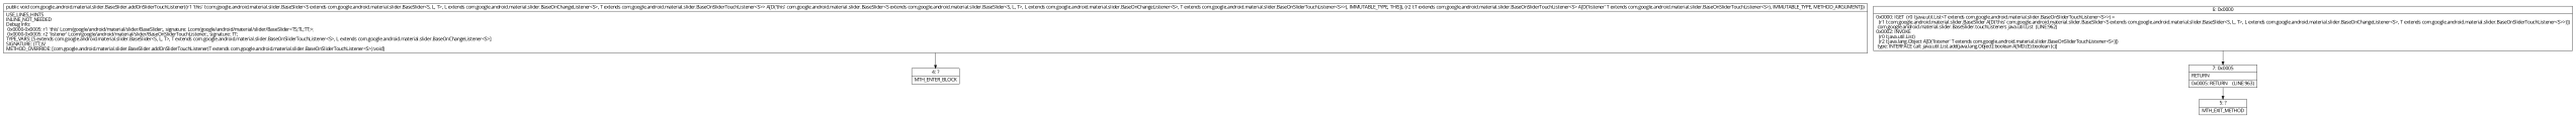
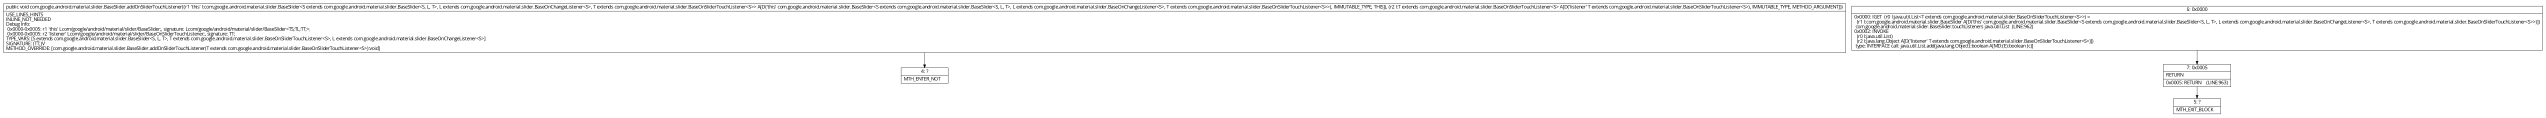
  digraph {
    fontname="Open Sans"
    node [fontname="Open Sans" shape=record]
    edge [fontname="Open Sans"]
-   n1 [label="{4\:\ ?|MTH_ENTER_BLOCK\l}"]
+   n1 [label="{4\:\ ?|MTH_ENTER_NOT\l}"]
    n2 [label="{6\:\ 0x0000|0x0000: IGET  (r0 I:java.util.List\<T extends com.google.android.material.slider.BaseOnSliderTouchListener\<S\>\>) = \l  (r1 I:com.google.android.material.slider.BaseSlider A[D('this' com.google.android.material.slider.BaseSlider\<S extends com.google.android.material.slider.BaseSlider\<S, L, T\>, L extends com.google.android.material.slider.BaseOnChangeListener\<S\>, T extends com.google.android.material.slider.BaseOnSliderTouchListener\<S\>\>)])\l com.google.android.material.slider.BaseSlider.touchListeners java.util.List  (LINE:962)\l0x0002: INVOKE  \l  (r0 I:java.util.List)\l  (r2 I:java.lang.Object A[D('listener' T extends com.google.android.material.slider.BaseOnSliderTouchListener\<S\>)])\l type: INTERFACE call: java.util.List.add(java.lang.Object):boolean A[MD:(E):boolean (c)]\l}"]
    n3 [label="{7\:\ 0x0005|RETURN\l|0x0005: RETURN    (LINE:963)\l}"]
-   n4 [label="{5\:\ ?|MTH_EXIT_METHOD\l}"]
+   n4 [label="{5\:\ ?|MTH_EXIT_BLOCK\l}"]
    n5 [label="{public void com.google.android.material.slider.BaseSlider.addOnSliderTouchListener((r1 'this' I:com.google.android.material.slider.BaseSlider\<S extends com.google.android.material.slider.BaseSlider\<S, L, T\>, L extends com.google.android.material.slider.BaseOnChangeListener\<S\>, T extends com.google.android.material.slider.BaseOnSliderTouchListener\<S\>\> A[D('this' com.google.android.material.slider.BaseSlider\<S extends com.google.android.material.slider.BaseSlider\<S, L, T\>, L extends com.google.android.material.slider.BaseOnChangeListener\<S\>, T extends com.google.android.material.slider.BaseOnSliderTouchListener\<S\>\>), IMMUTABLE_TYPE, THIS]), (r2 I:T extends com.google.android.material.slider.BaseOnSliderTouchListener\<S\> A[D('listener' T extends com.google.android.material.slider.BaseOnSliderTouchListener\<S\>), IMMUTABLE_TYPE, METHOD_ARGUMENT]))  | USE_LINES_HINTS\lINLINE_NOT_NEEDED\lDebug Info:\l  0x0000\-0x0005: r1 'this' Lcom\/google\/android\/material\/slider\/BaseSlider;, signature: Lcom\/google\/android\/material\/slider\/BaseSlider\<TS;TL;TT;\>;\l  0x0000\-0x0005: r2 'listener' Lcom\/google\/android\/material\/slider\/BaseOnSliderTouchListener;, signature: TT;\lTYPE_VARS: [S extends com.google.android.material.slider.BaseSlider\<S, L, T\>, T extends com.google.android.material.slider.BaseOnSliderTouchListener\<S\>, L extends com.google.android.material.slider.BaseOnChangeListener\<S\>]\lSIGNATURE: (TT;)V\lMETHOD_OVERRIDE: [com.google.android.material.slider.BaseSlider.addOnSliderTouchListener(T extends com.google.android.material.slider.BaseOnSliderTouchListener\<S\>):void]\l}"]
    n2 -> n3
    n3 -> n4
    n5 -> n1
  }
